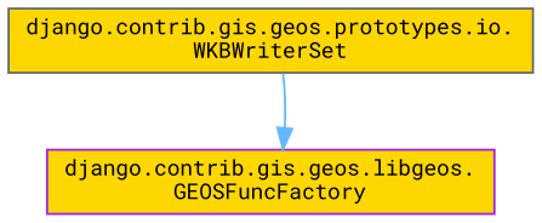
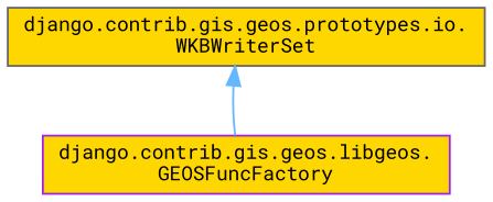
  digraph {
    fontname="Roboto Mono"
    node [fillcolor=gold fontname="Roboto Mono" fontsize=10 shape=box style=filled]
    n1 [color=gray40 fontcolor=black height=0.2 label="django.contrib.gis.geos.prototypes.io.\lWKBWriterSet" width=0.4]
    n2 [color=purple height=0.2 label="django.contrib.gis.geos.libgeos.\lGEOSFuncFactory" width=0.4]
-   n2 -> n1 [color=steelblue1 dir=back fontname="Roboto Mono" fontsize=10 labelfontname=Helvetica labelfontsize=10 style=solid]
+   n1 -> n2 [color=steelblue1 dir=back fontname="Roboto Mono" fontsize=10 labelfontname=Helvetica labelfontsize=10 style=solid]
  }
